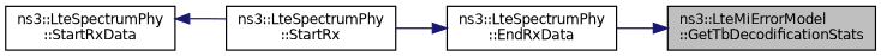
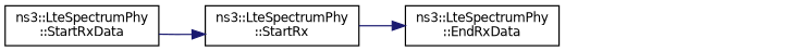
  digraph {
    rankdir=RL
    node [color=black fillcolor=white fontname=Helvetica fontsize=10 shape=record style=filled]
    edge [color=midnightblue dir=back fontname=Helvetica fontsize=10 labelfontname=Helvetica labelfontsize=10 style=solid]
-   n1 [fillcolor=grey75 fontcolor=black height=0.2 label="ns3::LteMiErrorModel\l::GetTbDecodificationStats" width=0.4]
    n2 [height=0.2 label="ns3::LteSpectrumPhy\l::EndRxData" width=0.4]
    n3 [height=0.2 label="ns3::LteSpectrumPhy\l::StartRx" width=0.4]
    n4 [height=0.2 label="ns3::LteSpectrumPhy\l::StartRxData" width=0.4]
-   n1 -> n2
    n2 -> n3
-   n4 -> n3
+   n3 -> n4
  }
